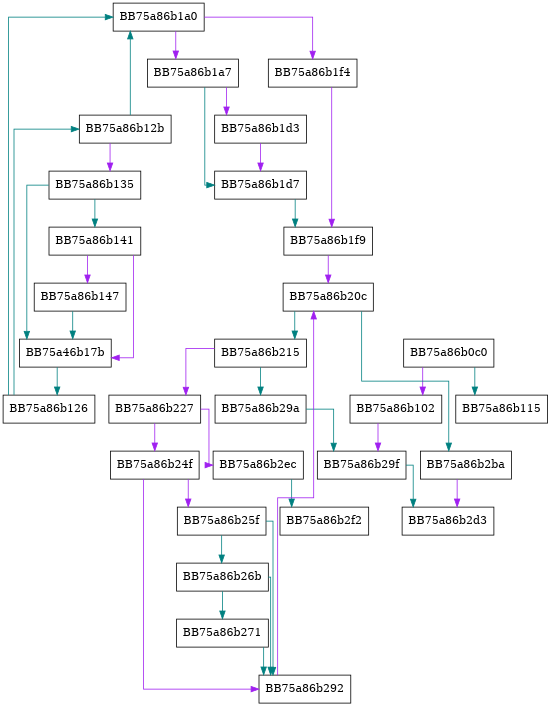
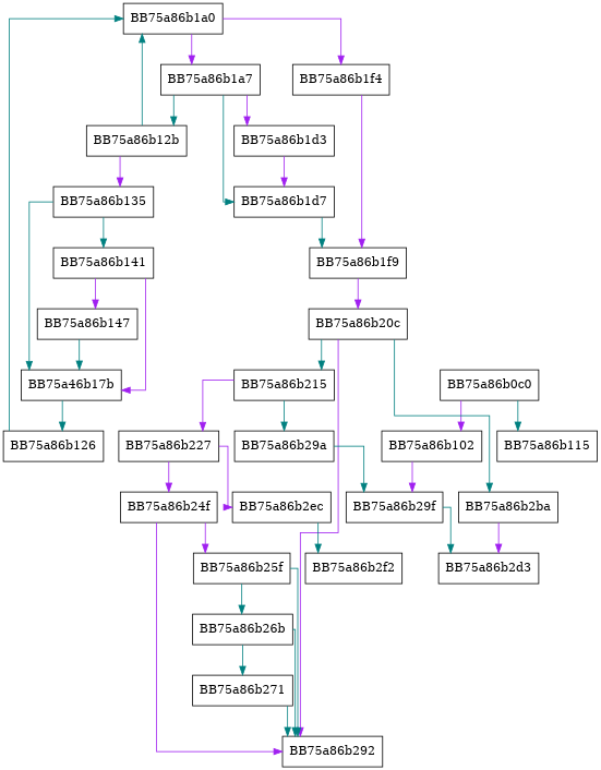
  digraph {
    splines=ortho
    node [shape=box]
    edge [color=teal]
    BB75a86b0c0
    BB75a86b115
    BB75a86b102
    BB75a86b29f
    BB75a86b126
    BB75a86b1a0
    BB75a86b12b
    BB75a86b2d3
    BB75a86b1f4
    BB75a86b1a7
    BB75a86b135
    BB75a86b1f9
    BB75a86b1d7
    BB75a86b1d3
    n15 [label=BB75a46b17b]
    BB75a86b141
    BB75a86b147
    BB75a86b20c
    BB75a86b2ba
    BB75a86b215
    BB75a86b29a
    BB75a86b227
    BB75a86b2ec
    BB75a86b24f
    BB75a86b2f2
    BB75a86b292
    BB75a86b25f
    BB75a86b26b
    BB75a86b271
    BB75a86b0c0 -> BB75a86b115
    BB75a86b0c0 -> BB75a86b102 [color=purple]
    BB75a86b102 -> BB75a86b29f [color=purple]
    BB75a86b29f -> BB75a86b2d3
    BB75a86b126 -> BB75a86b1a0
-   BB75a86b126 -> BB75a86b12b
+   BB75a86b1a7 -> BB75a86b12b
    BB75a86b1a0 -> BB75a86b1f4 [color=purple]
    BB75a86b1a0 -> BB75a86b1a7 [color=purple]
    BB75a86b12b -> BB75a86b1a0
    BB75a86b12b -> BB75a86b135 [color=purple]
    BB75a86b1f4 -> BB75a86b1f9 [color=purple]
    BB75a86b1a7 -> BB75a86b1d7
    BB75a86b1a7 -> BB75a86b1d3 [color=purple]
    BB75a86b135 -> n15
    BB75a86b135 -> BB75a86b141
    BB75a86b1f9 -> BB75a86b20c [color=purple]
    BB75a86b1d7 -> BB75a86b1f9
    BB75a86b1d3 -> BB75a86b1d7 [color=purple]
    n15 -> BB75a86b126
    BB75a86b141 -> n15 [color=purple]
    BB75a86b141 -> BB75a86b147 [color=purple]
    BB75a86b147 -> n15
    BB75a86b20c -> BB75a86b2ba
    BB75a86b20c -> BB75a86b215
    BB75a86b2ba -> BB75a86b2d3 [color=purple]
    BB75a86b215 -> BB75a86b29a
    BB75a86b215 -> BB75a86b227 [color=purple]
    BB75a86b29a -> BB75a86b29f
    BB75a86b227 -> BB75a86b2ec [color=purple]
    BB75a86b227 -> BB75a86b24f [color=purple]
    BB75a86b2ec -> BB75a86b2f2
    BB75a86b24f -> BB75a86b292 [color=purple]
    BB75a86b24f -> BB75a86b25f [color=purple]
-   BB75a86b292 -> BB75a86b20c [color=purple]
+   BB75a86b20c -> BB75a86b292 [color=purple]
    BB75a86b25f -> BB75a86b292
    BB75a86b25f -> BB75a86b26b
    BB75a86b26b -> BB75a86b292
    BB75a86b26b -> BB75a86b271
    BB75a86b271 -> BB75a86b292
  }
